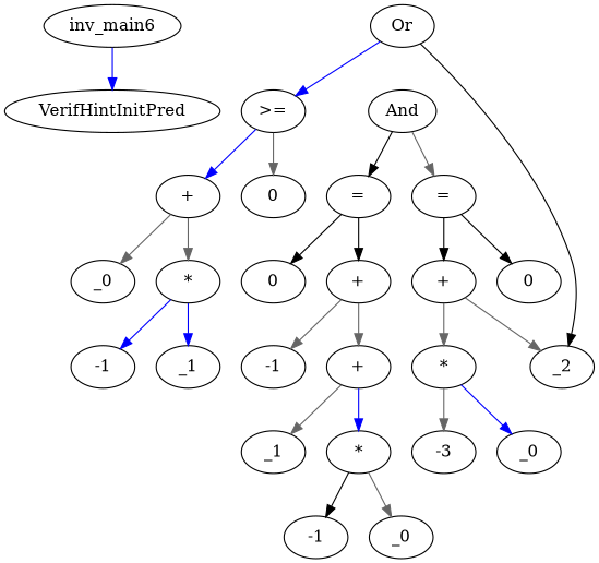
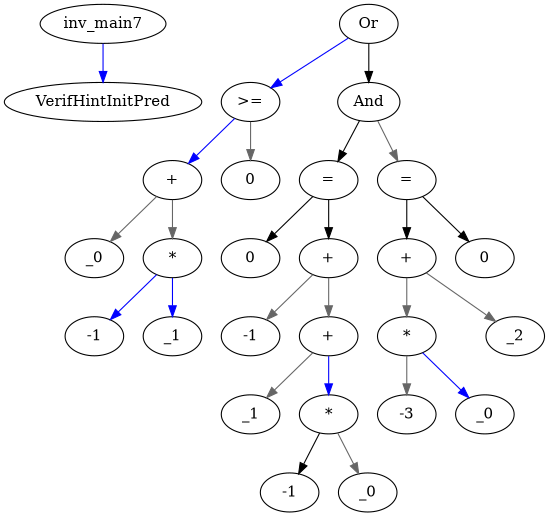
  digraph {
    edge [color=gray40]
-   n1 [label=inv_main6]
+   n1 [label=inv_main7]
    n2 [label=VerifHintInitPred]
    n3 [label=Or]
    n4 [label=">="]
    n5 [label=And]
    n6 [label=0]
    n7 [label="+"]
    n8 [label="="]
    n9 [label="="]
    n10 [label="*"]
    n11 [label=_0]
    n12 [label=-1]
    n13 [label=_1]
    n14 [label=0]
    n15 [label="+"]
    n16 [label=0]
    n17 [label="+"]
    n18 [label=_2]
    n19 [label="*"]
    n20 [label=-3]
    n21 [label=_0]
    n22 [label=-1]
    n23 [label="+"]
    n24 [label=_1]
    n25 [label="*"]
    n26 [label=-1]
    n27 [label=_0]
    n1 -> n2 [color=blue]
    n3 -> n4 [color=blue]
-   n3 -> n18 [color=black]
+   n3 -> n5 [color=black]
    n4 -> n6
    n4 -> n7 [color=blue]
    n5 -> n8
    n5 -> n9 [color=black]
    n7 -> n10
    n7 -> n11
    n8 -> n14 [color=black]
    n8 -> n15 [color=black]
    n9 -> n16 [color=black]
    n9 -> n17 [color=black]
    n10 -> n12 [color=blue]
    n10 -> n13 [color=blue]
    n15 -> n18
    n15 -> n19
    n17 -> n22
    n17 -> n23
    n19 -> n20
    n19 -> n21 [color=blue]
    n23 -> n24
    n23 -> n25 [color=blue]
    n25 -> n26 [color=black]
    n25 -> n27
  }
